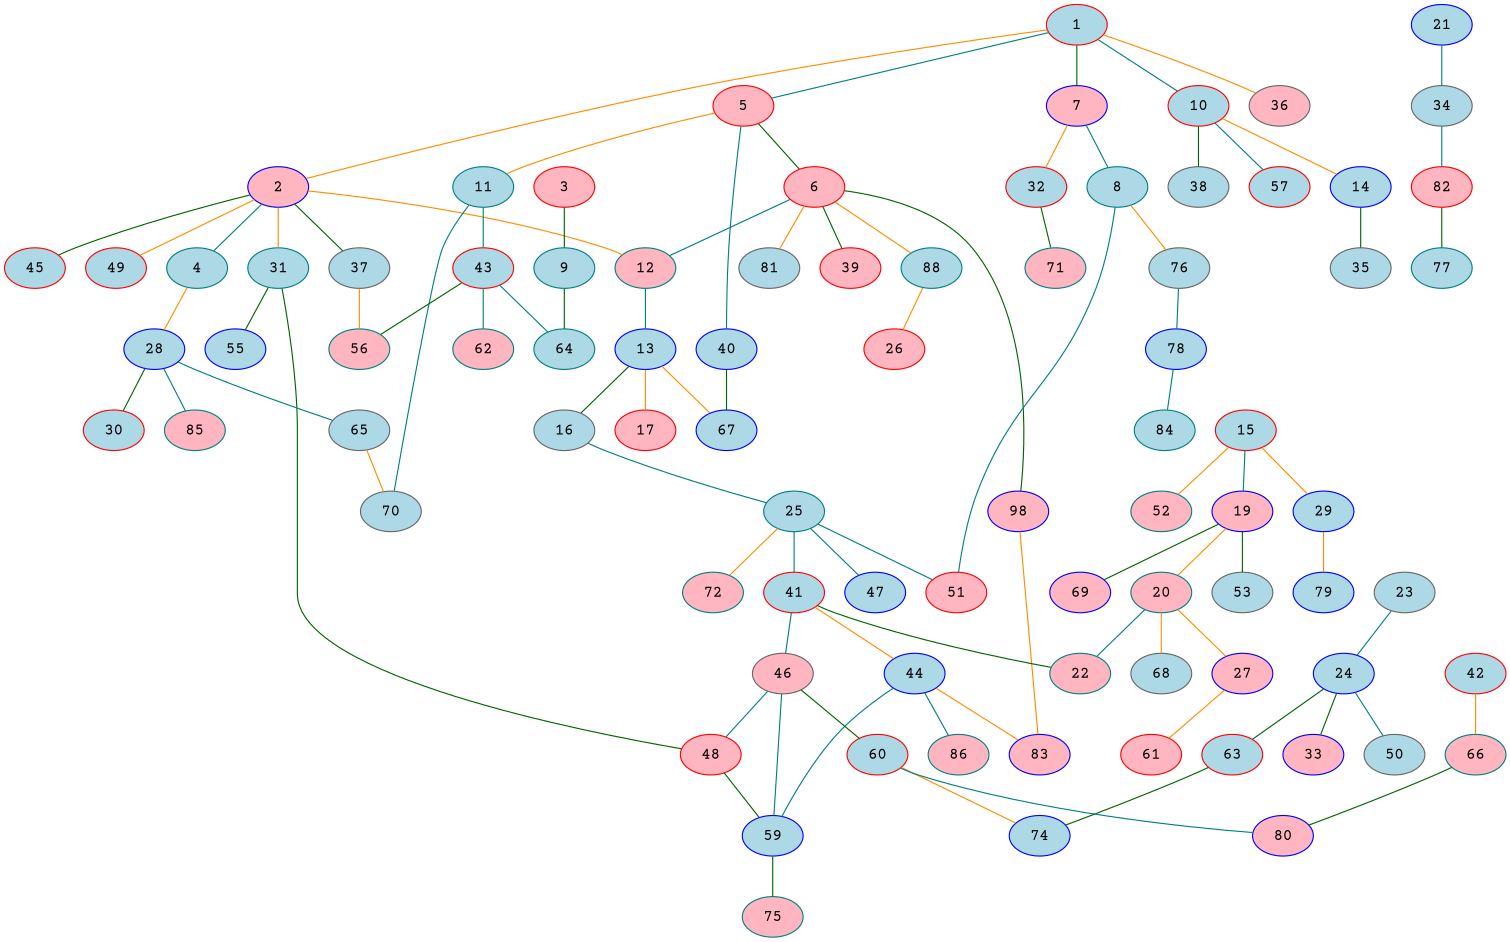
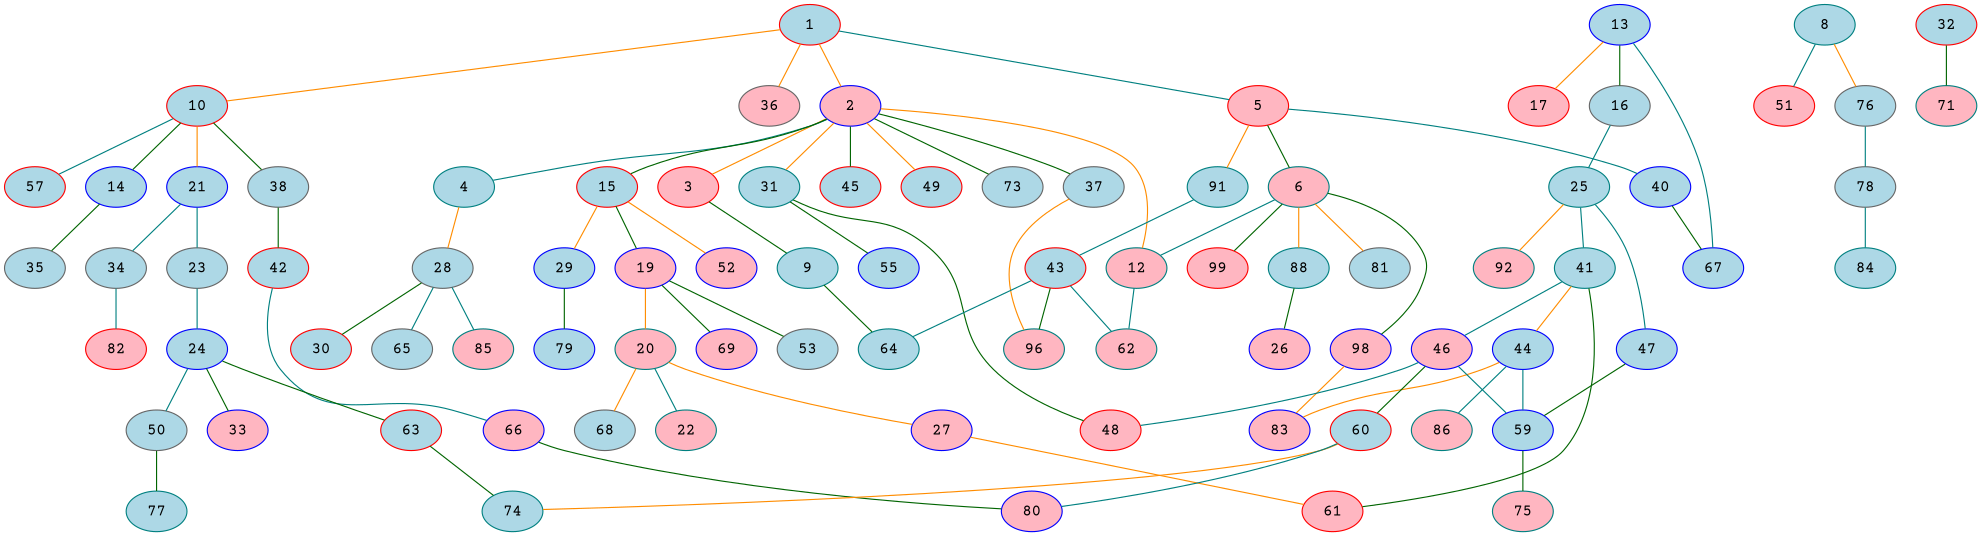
  graph {
    fontname="Courier Prime"
    node [color=blue fillcolor=lightblue fontname="Courier Prime" style=filled]
    edge [color=teal fontname="Courier Prime"]
    1 [color=red]
    2 [fillcolor=lightpink]
    5 [color=red fillcolor=lightpink]
-   7 [fillcolor=lightpink]
    10 [color=red]
    36 [color=gray40 fillcolor=lightpink]
    3 [color=red fillcolor=lightpink]
    4 [color=teal]
    12 [color=teal fillcolor=lightpink]
    15 [color=red]
    31 [color=teal]
    37 [color=gray40]
    45 [color=red]
    49 [color=red]
-   6 [color=red fillcolor=lightpink]
-   11 [color=teal]
+   73 [color=gray40]
+   6 [color=teal fillcolor=lightpink]
+   11 [color=teal label=91]
    40
    8 [color=teal]
    32 [color=red]
    14
    21
    38 [color=gray40]
    57 [color=red]
    9 [color=teal]
-   28
+   28 [color=gray40]
    13
    19 [fillcolor=lightpink]
    29
-   52 [color=teal fillcolor=lightpink]
+   52 [fillcolor=lightpink]
    48 [color=red fillcolor=lightpink]
    55
-   56 [color=teal fillcolor=lightpink]
+   56 [color=teal fillcolor=lightpink label=96]
    64 [color=teal]
    30 [color=red]
    65 [color=gray40]
    85 [color=teal fillcolor=lightpink]
    n38 [color=teal label=88]
-   39 [color=red fillcolor=lightpink]
+   39 [color=red fillcolor=lightpink label=99]
    n40 [fillcolor=lightpink label=98]
    81 [color=gray40]
    43 [color=red]
-   70 [color=gray40]
    67
-   26 [color=red fillcolor=lightpink]
+   26 [fillcolor=lightpink]
    83 [fillcolor=lightpink]
    51 [color=red fillcolor=lightpink]
    76 [color=gray40]
    71 [color=teal fillcolor=lightpink]
-   78
+   78 [color=gray40]
    35 [color=gray40]
    23 [color=gray40]
    34 [color=gray40]
    42 [color=red]
    62 [color=teal fillcolor=lightpink]
    16 [color=gray40]
    17 [color=red fillcolor=lightpink]
    25 [color=teal]
    20 [color=teal fillcolor=lightpink]
    53 [color=gray40]
    69 [fillcolor=lightpink]
    79
-   41 [color=red]
+   41 [color=teal]
    47
-   72 [color=teal fillcolor=lightpink]
+   72 [color=teal fillcolor=lightpink label=92]
    22 [color=teal fillcolor=lightpink]
    27 [fillcolor=lightpink]
    68 [color=gray40]
    61 [color=red fillcolor=lightpink]
    24
    82 [color=red fillcolor=lightpink]
    33 [fillcolor=lightpink]
    50 [color=gray40]
    63 [color=red]
    77 [color=teal]
-   74
+   74 [color=teal]
    44
-   46 [color=gray40 fillcolor=lightpink]
+   46 [fillcolor=lightpink]
    59
-   66 [color=teal fillcolor=lightpink]
+   66 [fillcolor=lightpink]
    86 [color=teal fillcolor=lightpink]
    60 [color=red]
    80 [fillcolor=lightpink]
    75 [color=teal fillcolor=lightpink]
    84 [color=teal]
    1 -- 2 [color=darkorange]
    1 -- 5
-   1 -- 7 [color=darkgreen]
-   1 -- 10
+   1 -- 10 [color=darkorange]
    1 -- 36 [color=darkorange]
+   2 -- 3 [color=darkorange]
    2 -- 4
    2 -- 12 [color=darkorange]
+   2 -- 15 [color=darkgreen]
    2 -- 31 [color=darkorange]
    2 -- 37 [color=darkgreen]
    2 -- 45 [color=darkgreen]
    2 -- 49 [color=darkorange]
+   2 -- 73 [color=darkgreen]
    5 -- 6 [color=darkgreen]
    5 -- 11 [color=darkorange]
    5 -- 40
-   7 -- 8
-   7 -- 32 [color=darkorange]
-   10 -- 14 [color=darkorange]
+   10 -- 14 [color=darkgreen]
+   10 -- 21 [color=darkorange]
    10 -- 38 [color=darkgreen]
    10 -- 57
    3 -- 9 [color=darkgreen]
    4 -- 28 [color=darkorange]
-   12 -- 13
-   15 -- 19
+   12 -- 62
+   15 -- 19 [color=darkgreen]
    15 -- 29 [color=darkorange]
    15 -- 52 [color=darkorange]
    31 -- 48 [color=darkgreen]
    31 -- 55 [color=darkgreen]
    37 -- 56 [color=darkorange]
    6 -- 12
    6 -- n38 [color=darkorange]
    6 -- 39 [color=darkgreen]
    6 -- n40 [color=darkgreen]
    6 -- 81 [color=darkorange]
    11 -- 43
-   11 -- 70
    40 -- 67 [color=darkgreen]
    8 -- 51
    8 -- 76 [color=darkorange]
    32 -- 71 [color=darkgreen]
    14 -- 35 [color=darkgreen]
+   21 -- 23
    21 -- 34
+   38 -- 42 [color=darkgreen]
    9 -- 64 [color=darkgreen]
    28 -- 30 [color=darkgreen]
    28 -- 65
    28 -- 85
-   13 -- 67 [color=darkorange]
+   13 -- 67
    13 -- 16 [color=darkgreen]
    13 -- 17 [color=darkorange]
    19 -- 20 [color=darkorange]
    19 -- 53 [color=darkgreen]
    19 -- 69 [color=darkgreen]
-   29 -- 79 [color=darkorange]
-   48 -- 59 [color=darkgreen]
-   65 -- 70 [color=darkorange]
-   n38 -- 26 [color=darkorange]
+   29 -- 79 [color=darkgreen]
+   47 -- 59 [color=darkgreen]
+   n38 -- 26 [color=darkgreen]
    n40 -- 83 [color=darkorange]
    43 -- 56 [color=darkgreen]
    43 -- 64
    43 -- 62
    76 -- 78
    78 -- 84
    23 -- 24
    34 -- 82
-   42 -- 66 [color=darkorange]
+   42 -- 66
    16 -- 25
-   25 -- 51
    25 -- 41
    25 -- 47
    25 -- 72 [color=darkorange]
    20 -- 22
    20 -- 27 [color=darkorange]
    20 -- 68 [color=darkorange]
-   41 -- 22 [color=darkgreen]
+   41 -- 61 [color=darkgreen]
    41 -- 44 [color=darkorange]
    41 -- 46
    27 -- 61 [color=darkorange]
    24 -- 33 [color=darkgreen]
    24 -- 50
    24 -- 63 [color=darkgreen]
-   82 -- 77 [color=darkgreen]
+   50 -- 77 [color=darkgreen]
    63 -- 74 [color=darkgreen]
    44 -- 83 [color=darkorange]
    44 -- 59
    44 -- 86
    46 -- 48
    46 -- 59
    46 -- 60 [color=darkgreen]
    59 -- 75 [color=darkgreen]
    66 -- 80 [color=darkgreen]
    60 -- 74 [color=darkorange]
    60 -- 80
  }
